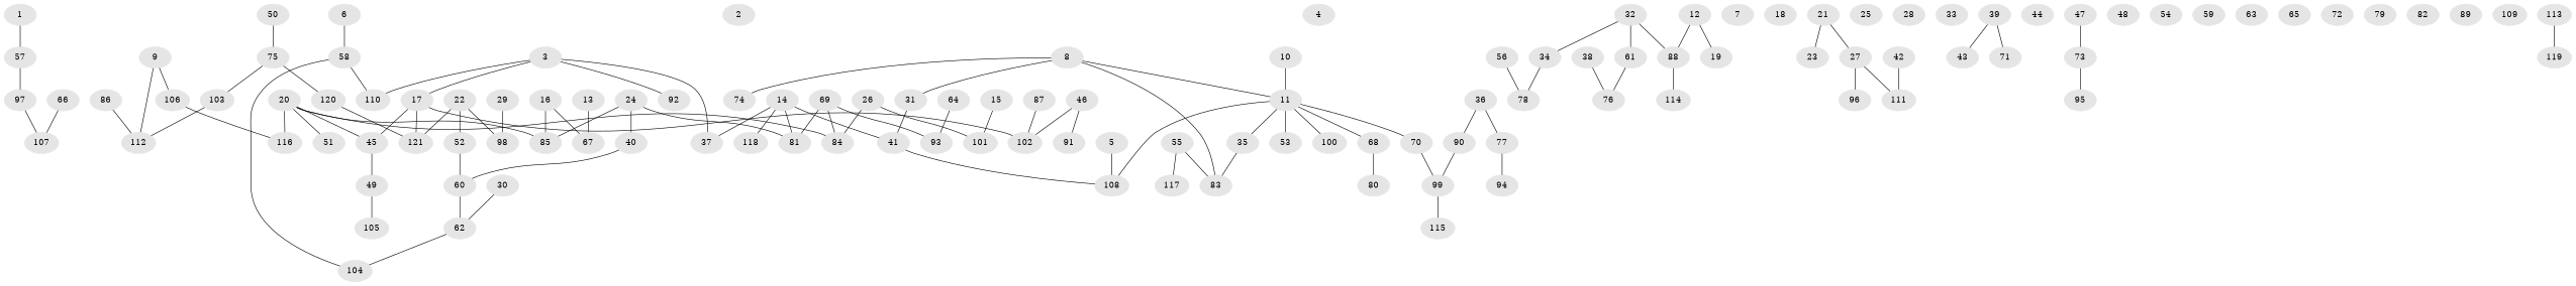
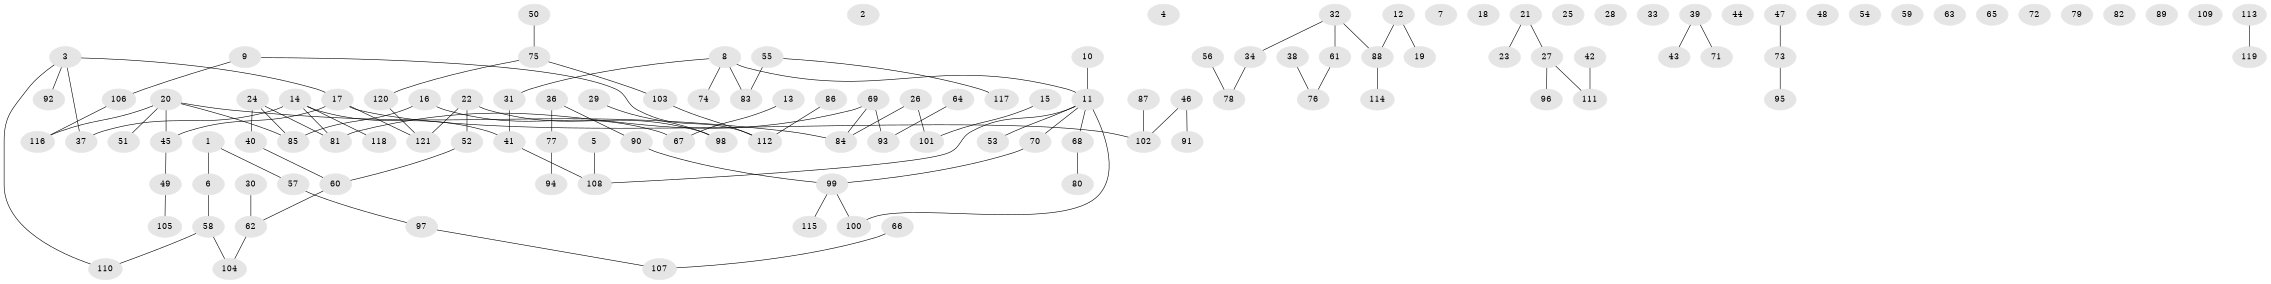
  graph {
    node [color=gray90 style=filled]
    1
    6
    57
    58
    97
    2
    3
    17
    37
    92
    110
    45
    102
    121
    4
    5
    108
    56
    78
    104
    7
    8
    11
    31
    74
    83
-   35
    53
    68
    70
    100
    41
    9
    106
    112
    116
    10
    80
    99
    12
    19
    88
    114
    13
    67
    14
    81
    118
    15
    101
    16
    85
    49
    18
    20
    51
    84
    21
    23
    27
    96
    111
    22
    52
    98
    60
    24
    40
    25
    26
    28
    29
    30
    62
    32
    34
    61
    76
    33
    36
    77
    90
    94
    38
    39
    43
    71
    42
    44
    105
    46
    91
    47
    73
    95
    48
    50
    75
    103
    120
    54
    55
    117
    107
    59
    63
    64
    93
    65
    66
    69
    115
    72
    79
    82
    86
    87
    89
    109
    113
    119
+   1 -- 6
    1 -- 57
    6 -- 58
    57 -- 97
    58 -- 110
    58 -- 104
    97 -- 107
    3 -- 17
    3 -- 37
    3 -- 92
    3 -- 110
    17 -- 45
    17 -- 102
    17 -- 121
    45 -- 49
    5 -- 108
    56 -- 78
    8 -- 11
    8 -- 31
    8 -- 74
    8 -- 83
    11 -- 108
-   11 -- 35
    11 -- 53
    11 -- 68
    11 -- 70
    11 -- 100
    31 -- 41
-   35 -- 83
    68 -- 80
    70 -- 99
    41 -- 108
    9 -- 106
    9 -- 112
    106 -- 116
    10 -- 11
+   99 -- 100
    99 -- 115
    12 -- 19
    12 -- 88
    88 -- 114
    13 -- 67
    14 -- 37
    14 -- 41
    14 -- 81
    14 -- 118
    15 -- 101
    16 -- 67
    16 -- 85
    49 -- 105
    20 -- 45
    20 -- 116
    20 -- 85
    20 -- 51
    20 -- 84
    21 -- 23
    21 -- 27
    27 -- 96
    27 -- 111
    22 -- 121
    22 -- 52
    22 -- 98
    52 -- 60
    60 -- 62
    24 -- 81
    24 -- 85
    24 -- 40
    40 -- 60
    26 -- 101
    26 -- 84
    29 -- 98
    30 -- 62
    62 -- 104
    32 -- 88
    32 -- 34
    32 -- 61
    34 -- 78
    61 -- 76
    36 -- 77
    36 -- 90
    77 -- 94
    90 -- 99
    38 -- 76
    39 -- 43
    39 -- 71
    42 -- 111
    46 -- 102
    46 -- 91
    47 -- 73
    73 -- 95
    50 -- 75
    75 -- 103
    75 -- 120
    103 -- 112
    120 -- 121
    55 -- 83
    55 -- 117
    64 -- 93
    66 -- 107
    69 -- 81
    69 -- 84
    69 -- 93
    86 -- 112
    87 -- 102
    113 -- 119
  }
